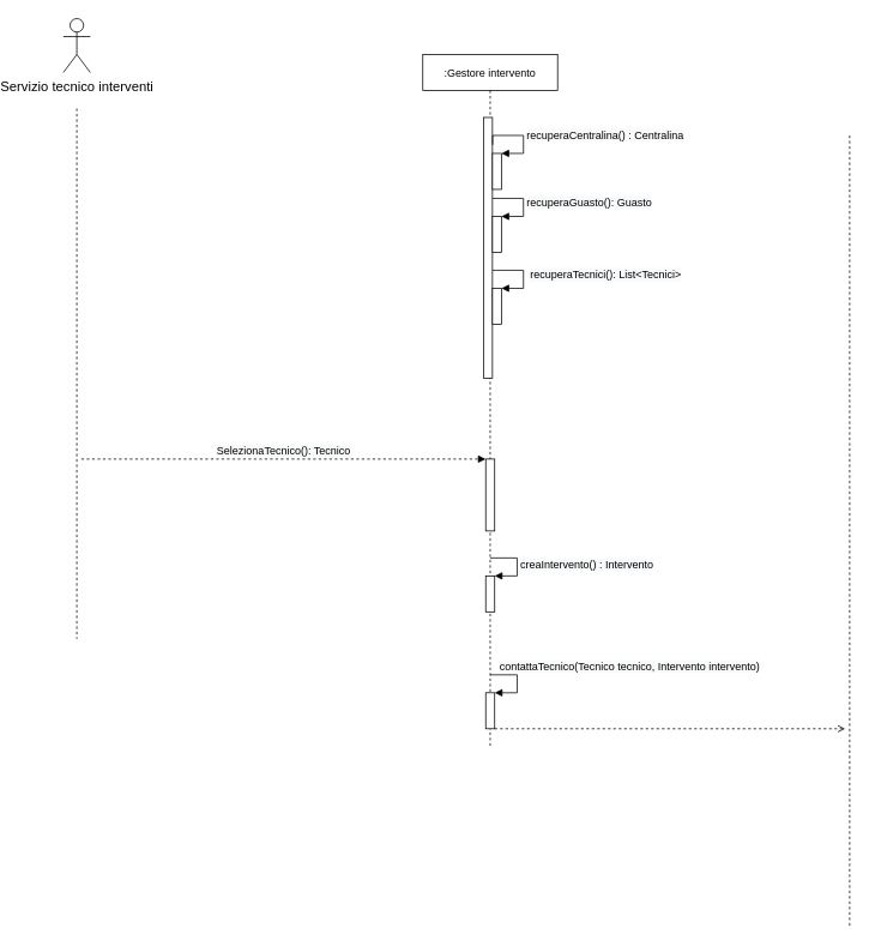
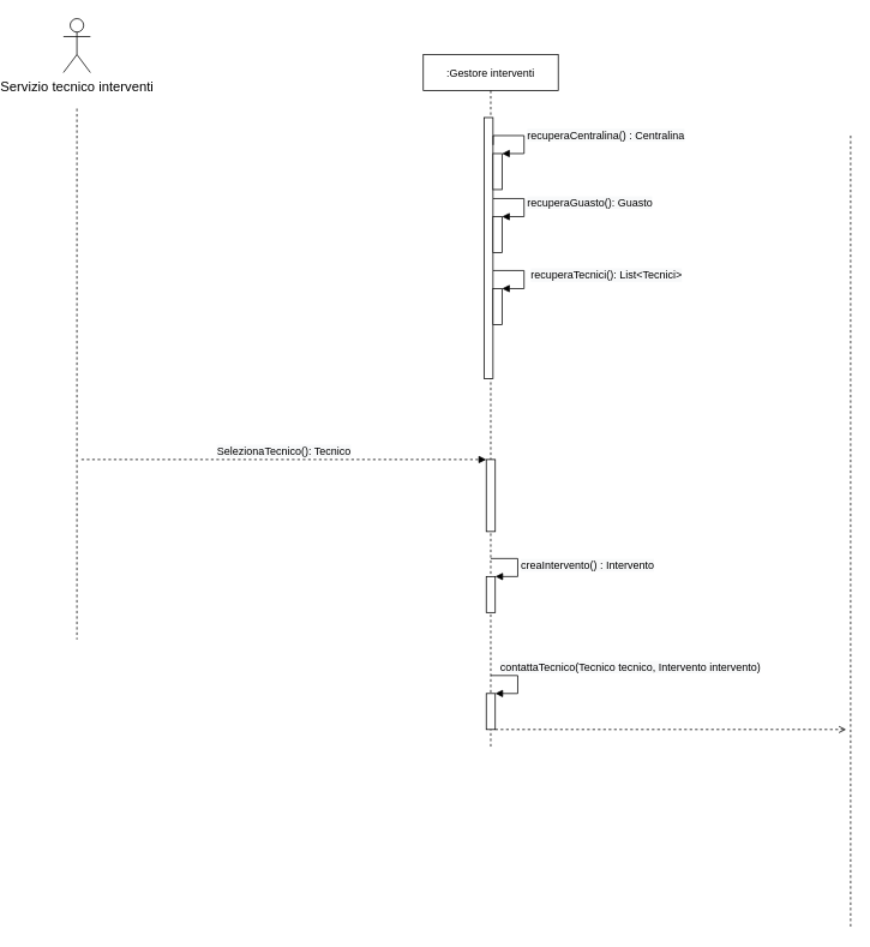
  <mxCell id="0" />
  <mxCell id="1" parent="0" />
- <mxCell id="2" value=":Gestore intervento" style="shape=umlLifeline;perimeter=lifelinePerimeter;container=1;collapsible=0;recursiveResize=0;rounded=0;shadow=0;strokeWidth=1;" parent="1" vertex="1"><mxGeometry x="420" y="60" width="150" height="770" as="geometry" /></mxCell>
+ <mxCell id="2" value=":Gestore interventi" style="shape=umlLifeline;perimeter=lifelinePerimeter;container=1;collapsible=0;recursiveResize=0;rounded=0;shadow=0;strokeWidth=1;" parent="1" vertex="1"><mxGeometry x="420" y="60" width="150" height="770" as="geometry" /></mxCell>
  <mxCell id="3" value="" style="points=[];perimeter=orthogonalPerimeter;rounded=0;shadow=0;strokeWidth=1;" parent="2" vertex="1"><mxGeometry x="67.5" y="70" width="10" height="290" as="geometry" /></mxCell>
  <mxCell id="4" value="" style="html=1;points=[];perimeter=orthogonalPerimeter;" vertex="1" parent="2"><mxGeometry x="77.5" y="110" width="10" height="40" as="geometry" /></mxCell>
  <mxCell id="5" value="&lt;span style=&quot;font-size: 12px; background-color: rgb(248, 249, 250);&quot;&gt;recuperaCentralina() : Centralina&lt;/span&gt;" style="edgeStyle=orthogonalEdgeStyle;html=1;align=left;spacingLeft=2;endArrow=block;rounded=0;entryX=1;entryY=0;exitX=1.017;exitY=0.105;exitDx=0;exitDy=0;exitPerimeter=0;" edge="1" target="4" parent="2" source="3"><mxGeometry relative="1" as="geometry"><mxPoint x="80" y="90" as="sourcePoint" /><Array as="points"><mxPoint x="112" y="90" /><mxPoint x="112" y="110" /></Array></mxGeometry></mxCell>
  <mxCell id="6" value="" style="html=1;points=[];perimeter=orthogonalPerimeter;" vertex="1" parent="2"><mxGeometry x="77.5" y="180.05" width="10" height="40" as="geometry" /></mxCell>
  <mxCell id="7" value="&lt;span style=&quot;font-size: 12px; background-color: rgb(248, 249, 250);&quot;&gt;recuperaGuasto(): Guasto&lt;/span&gt;" style="edgeStyle=orthogonalEdgeStyle;html=1;align=left;spacingLeft=2;endArrow=block;rounded=0;entryX=1;entryY=0;exitX=1.017;exitY=0.105;exitDx=0;exitDy=0;exitPerimeter=0;" edge="1" parent="2" target="6"><mxGeometry relative="1" as="geometry"><mxPoint x="77.67" y="160.0" as="sourcePoint" /><Array as="points"><mxPoint x="112" y="160.05" /><mxPoint x="112" y="180.05" /></Array></mxGeometry></mxCell>
  <mxCell id="8" value="" style="html=1;points=[];perimeter=orthogonalPerimeter;" vertex="1" parent="2"><mxGeometry x="77.5" y="260.05" width="10" height="40" as="geometry" /></mxCell>
  <mxCell id="9" value="&lt;p style=&quot;font-size: 12px; background-color: rgb(248, 249, 250); margin: 0px 0px 0px 4px;&quot;&gt;recuperaTecnici(): List&amp;lt;Tecnici&amp;gt;&lt;/p&gt;" style="edgeStyle=orthogonalEdgeStyle;html=1;align=left;spacingLeft=2;endArrow=block;rounded=0;entryX=1;entryY=0;exitX=1.017;exitY=0.105;exitDx=0;exitDy=0;exitPerimeter=0;" edge="1" parent="2" target="8"><mxGeometry relative="1" as="geometry"><mxPoint x="77.67" y="240" as="sourcePoint" /><Array as="points"><mxPoint x="112" y="240.05" /><mxPoint x="112" y="260.05" /></Array></mxGeometry></mxCell>
  <mxCell id="10" value="" style="html=1;points=[];perimeter=orthogonalPerimeter;" vertex="1" parent="2"><mxGeometry x="70" y="450" width="10" height="80" as="geometry" /></mxCell>
  <mxCell id="11" value="&lt;span style=&quot;font-size: 12px; text-align: left; background-color: rgb(248, 249, 250);&quot;&gt;SelezionaTecnico(): Tecnico&lt;/span&gt;" style="html=1;verticalAlign=bottom;endArrow=block;entryX=0;entryY=0;rounded=0;dashed=1;" edge="1" parent="2" target="10"><mxGeometry relative="1" as="geometry"><mxPoint x="-380" y="450" as="sourcePoint" /><mxPoint x="490" y="540" as="targetPoint" /></mxGeometry></mxCell>
  <mxCell id="12" value="" style="html=1;points=[];perimeter=orthogonalPerimeter;" vertex="1" parent="2"><mxGeometry x="70" y="710" width="10" height="40" as="geometry" /></mxCell>
  <mxCell id="13" value="&lt;span style=&quot;color: rgba(0, 0, 0, 0); font-family: monospace; font-size: 0px; background-color: rgb(248, 249, 250);&quot;&gt;%3CmxGraphModel%3E%3Croot%3E%3CmxCell%20id%3D%220%22%2F%3E%3CmxCell%20id%3D%221%22%20parent%3D%220%22%2F%3E%3CmxCell%20id%3D%222%22%20value%3D%22Operatore%22%20style%3D%22shape%3DumlActor%3BverticalLabelPosition%3Dbottom%3BverticalAlign%3Dtop%3Bhtml%3D1%3BoutlineConnect%3D0%3BstrokeColor%3D%23000000%3BfontSize%3D15%3BfillColor%3D%23FFFFFF%3B%22%20vertex%3D%221%22%20parent%3D%221%22%3E%3CmxGeometry%20x%3D%221300%22%20y%3D%2265%22%20width%3D%2230%22%20height%3D%2260%22%20as%3D%22geometry%22%2F%3E%3C%2FmxCell%3E%3C%2Froot%3E%3C%2FmxGraphModel%3E&lt;/span&gt;" style="edgeStyle=orthogonalEdgeStyle;html=1;align=left;spacingLeft=2;endArrow=block;rounded=0;entryX=1;entryY=0;" edge="1" target="12" parent="2"><mxGeometry relative="1" as="geometry"><mxPoint x="75" y="690" as="sourcePoint" /><Array as="points"><mxPoint x="105" y="690" /></Array></mxGeometry></mxCell>
  <mxCell id="14" value="&lt;span style=&quot;font-size: 12px; text-align: left; background-color: rgb(248, 249, 250);&quot;&gt;contattaTecnico(Tecnico tecnico, Intervento intervento)&lt;/span&gt;" style="edgeLabel;html=1;align=center;verticalAlign=middle;resizable=0;points=[];" vertex="1" connectable="0" parent="13"><mxGeometry x="-0.401" y="1" relative="1" as="geometry"><mxPoint x="132" y="-9" as="offset" /></mxGeometry></mxCell>
  <mxCell id="15" style="edgeStyle=orthogonalEdgeStyle;rounded=0;orthogonalLoop=1;jettySize=auto;html=1;endArrow=none;endFill=0;dashed=1;" edge="1" parent="1"><mxGeometry relative="1" as="geometry"><mxPoint x="35" y="120" as="sourcePoint" /><mxPoint x="35" y="710" as="targetPoint" /></mxGeometry></mxCell>
  <mxCell id="16" value="Servizio tecnico interventi" style="shape=umlActor;verticalLabelPosition=bottom;verticalAlign=top;html=1;outlineConnect=0;strokeColor=#000000;fontSize=15;fillColor=#FFFFFF;" vertex="1" parent="1"><mxGeometry x="20" y="20" width="30" height="60" as="geometry" /></mxCell>
  <mxCell id="17" value="" style="html=1;points=[];perimeter=orthogonalPerimeter;" vertex="1" parent="1"><mxGeometry x="490" y="640" width="10" height="40" as="geometry" /></mxCell>
  <mxCell id="18" value="&lt;span style=&quot;font-size: 12px; background-color: rgb(248, 249, 250);&quot;&gt;creaIntervento() : Intervento&lt;/span&gt;" style="edgeStyle=orthogonalEdgeStyle;html=1;align=left;spacingLeft=2;endArrow=block;rounded=0;entryX=1;entryY=0;" edge="1" target="17" parent="1"><mxGeometry relative="1" as="geometry"><mxPoint x="495" y="620" as="sourcePoint" /><Array as="points"><mxPoint x="525" y="620" /></Array></mxGeometry></mxCell>
  <mxCell id="19" style="edgeStyle=orthogonalEdgeStyle;rounded=0;orthogonalLoop=1;jettySize=auto;html=1;endArrow=none;endFill=0;dashed=1;" edge="1" parent="1"><mxGeometry relative="1" as="geometry"><mxPoint x="895" y="150" as="sourcePoint" /><mxPoint x="895" y="1030" as="targetPoint" /></mxGeometry></mxCell>
  <mxCell id="20" style="edgeStyle=orthogonalEdgeStyle;rounded=0;orthogonalLoop=1;jettySize=auto;html=1;endArrow=open;endFill=0;dashed=1;" edge="1" parent="1" source="12"><mxGeometry relative="1" as="geometry"><mxPoint x="890" y="810" as="targetPoint" /><Array as="points"><mxPoint x="890" y="810" /></Array></mxGeometry></mxCell>
